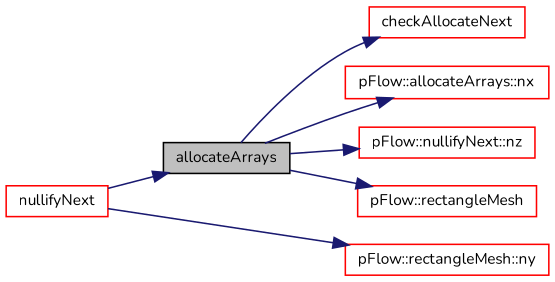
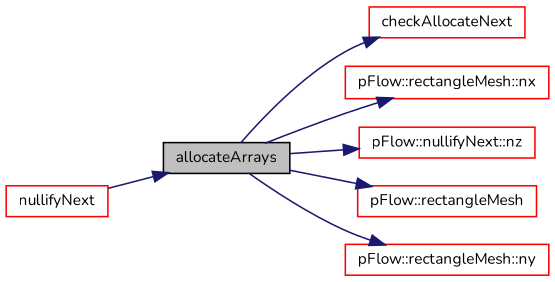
  digraph {
    fontname=Nunito
    rankdir=LR
    node [color=red fillcolor=white fontname=Nunito fontsize=10 shape=record style=filled]
    edge [color=midnightblue fontname=Nunito fontsize=10 labelfontname=Helvetica labelfontsize=10 style=solid]
    n1 [color=black fillcolor=grey75 fontcolor=black height=0.2 label=allocateArrays width=0.4]
    n2 [height=0.2 label=checkAllocateNext width=0.4]
-   n3 [height=0.2 label="pFlow::allocateArrays::nx" width=0.4]
+   n3 [height=0.2 label="pFlow::rectangleMesh::nx" width=0.4]
    n4 [height=0.2 label="pFlow::rectangleMesh::ny" width=0.4]
    n5 [height=0.2 label="pFlow::nullifyNext::nz" width=0.4]
    n6 [height=0.2 label="pFlow::rectangleMesh" width=0.4]
    n7 [height=0.2 label=nullifyNext width=0.4]
    n1 -> n2
    n1 -> n3
-   n7 -> n4
+   n1 -> n4
    n1 -> n5
    n1 -> n6
    n7 -> n1
  }
